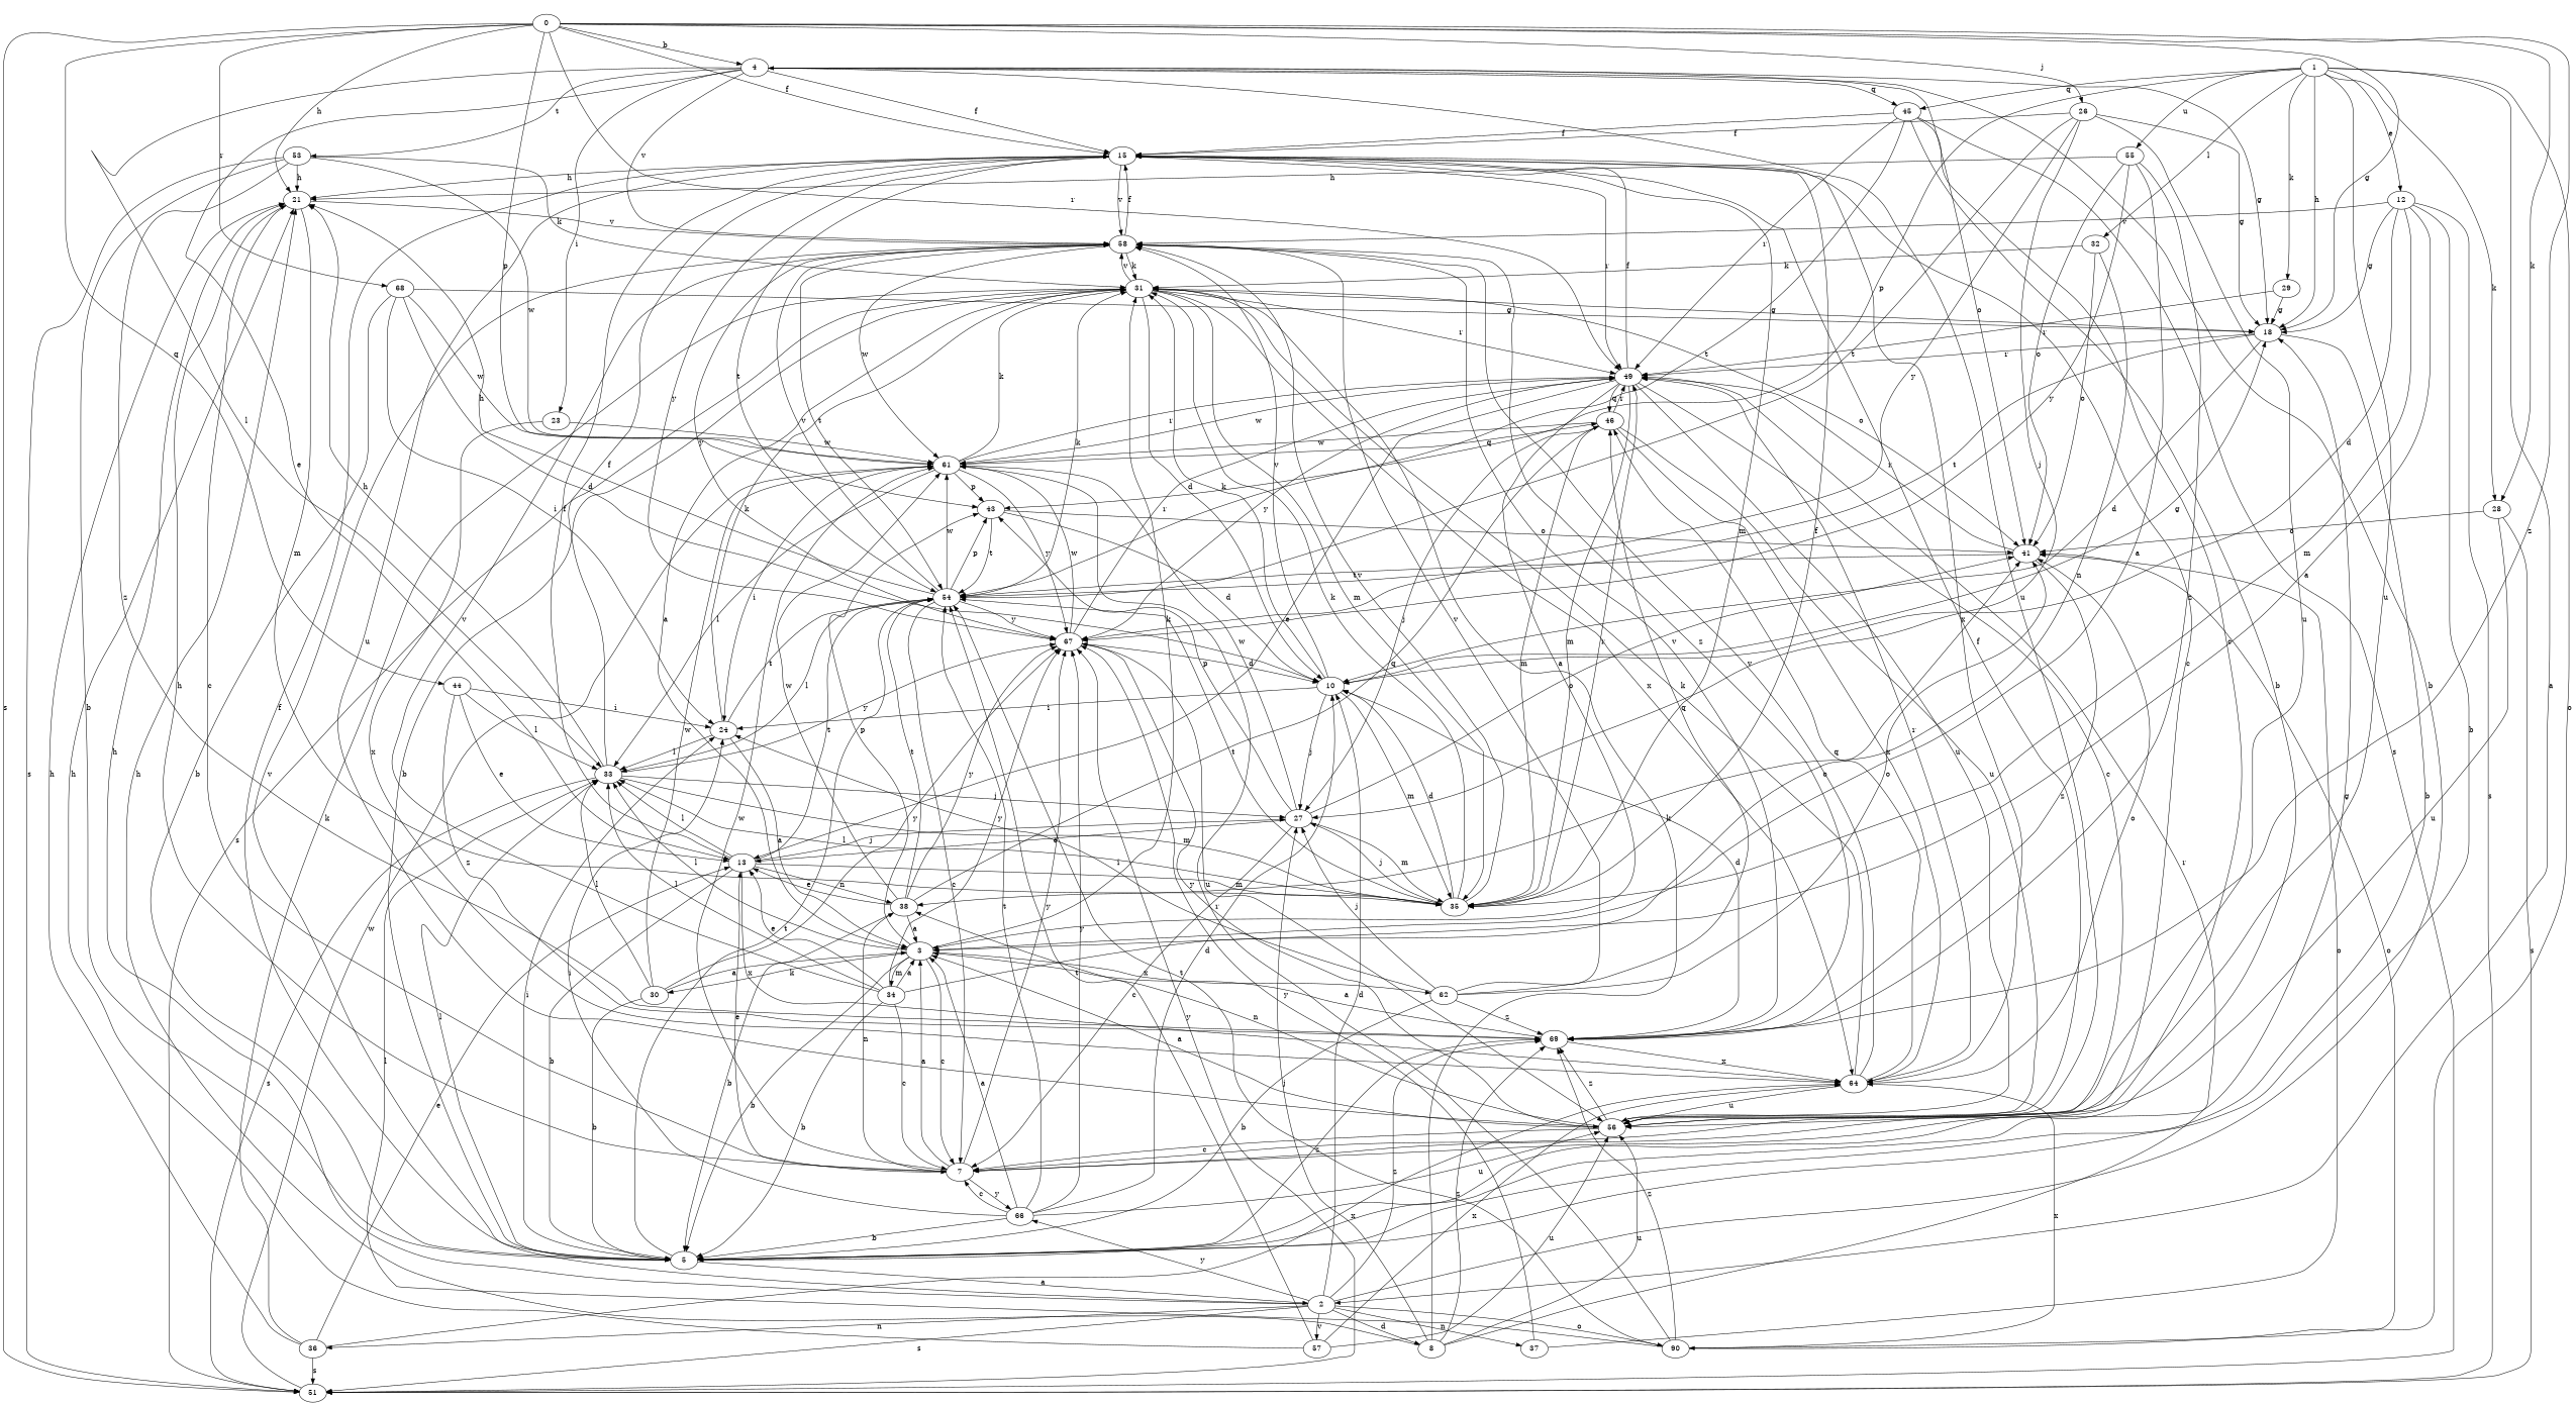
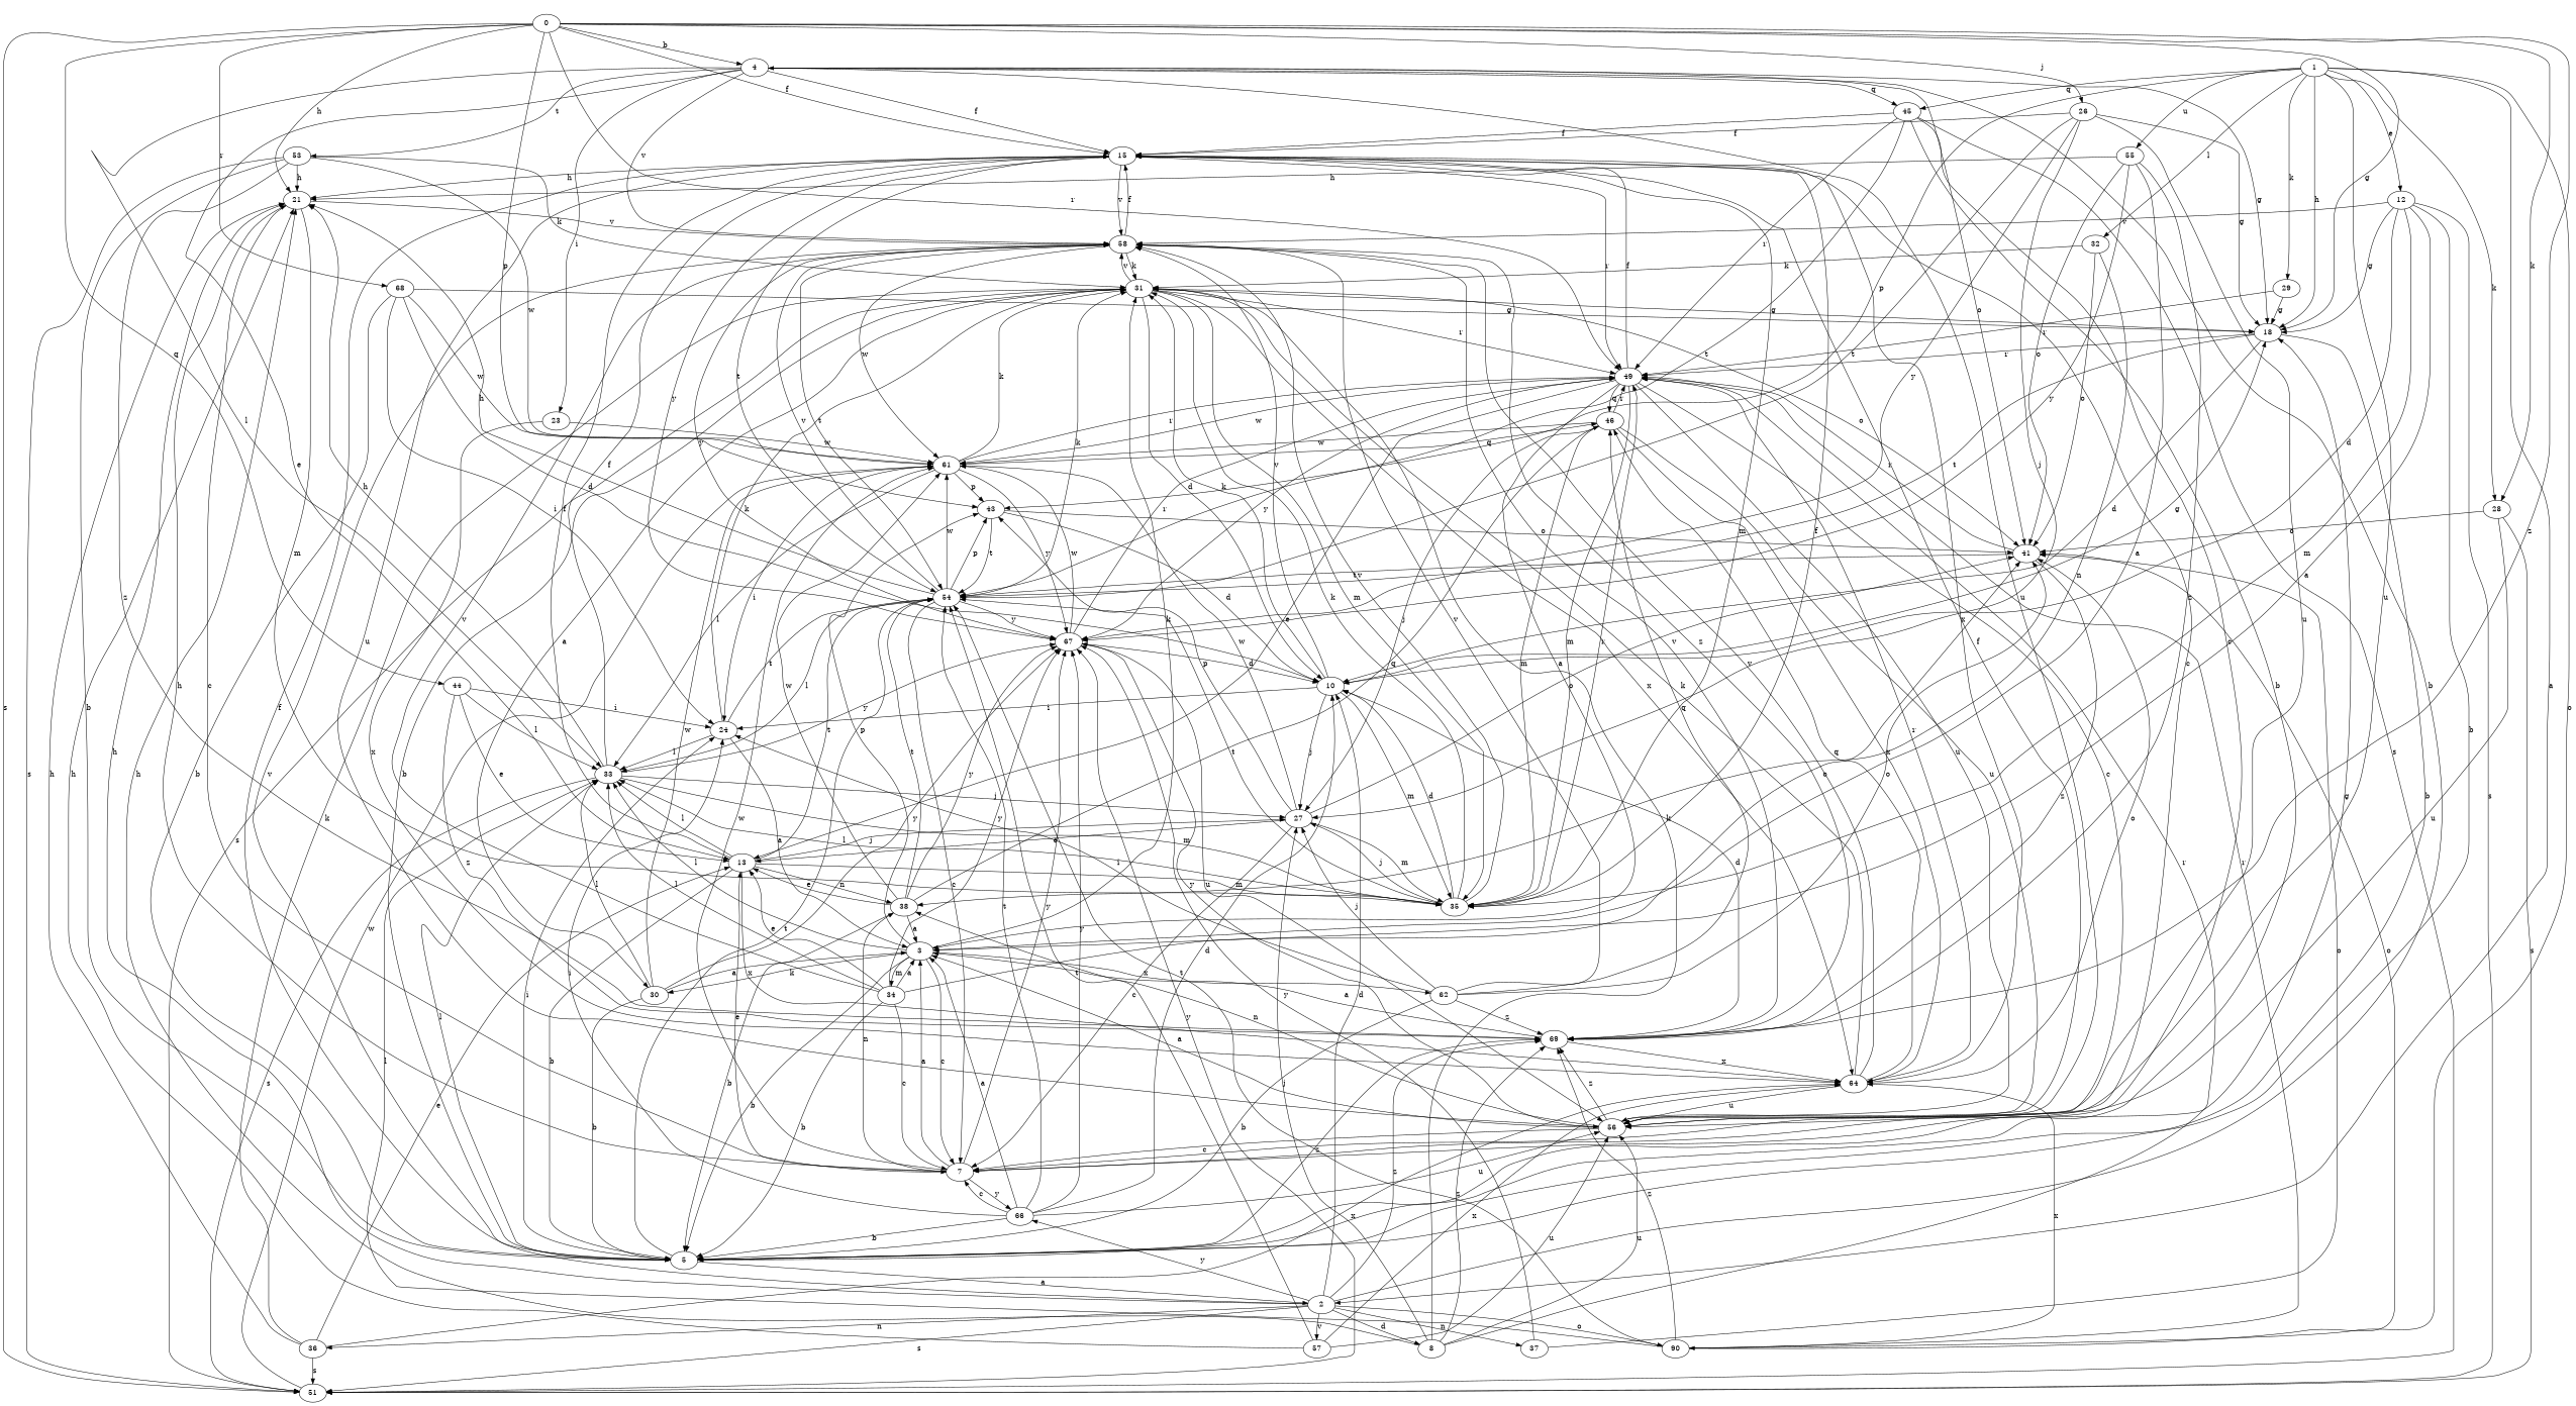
  strict digraph {
    0
    4
    15
    18
    21
    26
    28
    43
    44
    n10 [label=68]
    49
    51
    69
    45
    56
    58
    33
    13
    23
    41
    53
    7
    54
    67
    35
    64
    10
    5
    27
    24
    61
    3
    46
    1
    2
    12
    29
    32
    n39 [label=90]
    55
    8
    36
    37
    57
    66
    31
    38
    30
    34
    62
    0 -> 4 [label=b]
    0 -> 15 [label=f]
    0 -> 18 [label=g]
    0 -> 21 [label=h]
    0 -> 26 [label=j]
    0 -> 28 [label=k]
    0 -> 43 [label=p]
    0 -> 44 [label=q]
    0 -> n10 [label=r]
    0 -> 49 [label=r]
    0 -> 51 [label=s]
    0 -> 69 [label=z]
    4 -> 15 [label=f]
    4 -> 18 [label=g]
    4 -> 45 [label=q]
    4 -> 56 [label=u]
    4 -> 58 [label=v]
    4 -> 33 [label=l]
    4 -> 13 [label=e]
    4 -> 23 [label=i]
    4 -> 41 [label=o]
    4 -> 53 [label=t]
    15 -> 21 [label=h]
    15 -> 49 [label=r]
    15 -> 56 [label=u]
    15 -> 58 [label=v]
    15 -> 7 [label=c]
    15 -> 54 [label=t]
    15 -> 67 [label=y]
    15 -> 35 [label=m]
    15 -> 64 [label=x]
    18 -> 49 [label=r]
    18 -> 54 [label=t]
    18 -> 10 [label=d]
    18 -> 5 [label=b]
    21 -> 58 [label=v]
    21 -> 7 [label=c]
    21 -> 35 [label=m]
    26 -> 15 [label=f]
    26 -> 18 [label=g]
    26 -> 56 [label=u]
    26 -> 54 [label=t]
    26 -> 67 [label=y]
    26 -> 27 [label=j]
    28 -> 51 [label=s]
    28 -> 56 [label=u]
    28 -> 41 [label=o]
    43 -> 41 [label=o]
    43 -> 54 [label=t]
    43 -> 10 [label=d]
    44 -> 69 [label=z]
    44 -> 33 [label=l]
    44 -> 13 [label=e]
    44 -> 24 [label=i]
    n10 -> 18 [label=g]
    n10 -> 10 [label=d]
    n10 -> 5 [label=b]
    n10 -> 24 [label=i]
    n10 -> 61 [label=w]
    49 -> 15 [label=f]
    49 -> 56 [label=u]
    49 -> 13 [label=e]
    49 -> 7 [label=c]
    49 -> 67 [label=y]
    49 -> 35 [label=m]
    49 -> 61 [label=w]
    49 -> 3 [label=a]
    49 -> 46 [label=q]
    51 -> 67 [label=y]
    51 -> 61 [label=w]
    69 -> 58 [label=v]
    69 -> 64 [label=x]
    69 -> 10 [label=d]
    69 -> 3 [label=a]
    45 -> 15 [label=f]
    45 -> 49 [label=r]
    45 -> 51 [label=s]
    45 -> 7 [label=c]
    45 -> 54 [label=t]
    45 -> 5 [label=b]
    56 -> 15 [label=f]
    56 -> 69 [label=z]
    56 -> 7 [label=c]
    56 -> 67 [label=y]
    56 -> 3 [label=a]
    56 -> 38 [label=n]
    58 -> 15 [label=f]
    58 -> 69 [label=z]
    58 -> 54 [label=t]
    58 -> 67 [label=y]
    58 -> 61 [label=w]
    58 -> 31 [label=k]
    33 -> 15 [label=f]
    33 -> 21 [label=h]
    33 -> 51 [label=s]
    33 -> 67 [label=y]
    33 -> 35 [label=m]
    33 -> 27 [label=j]
    13 -> 15 [label=f]
    13 -> 33 [label=l]
    13 -> 54 [label=t]
    13 -> 35 [label=m]
    13 -> 64 [label=x]
    13 -> 5 [label=b]
    13 -> 27 [label=j]
    13 -> 38 [label=n]
    23 -> 64 [label=x]
    23 -> 61 [label=w]
    41 -> 49 [label=r]
    41 -> 69 [label=z]
    41 -> 54 [label=t]
    53 -> 21 [label=h]
    53 -> 51 [label=s]
    53 -> 69 [label=z]
    53 -> 5 [label=b]
    53 -> 61 [label=w]
    53 -> 31 [label=k]
    7 -> 21 [label=h]
    7 -> 13 [label=e]
    7 -> 67 [label=y]
    7 -> 61 [label=w]
    7 -> 3 [label=a]
    7 -> 66 [label=y]
    7 -> 38 [label=n]
    54 -> 21 [label=h]
    54 -> 43 [label=p]
    54 -> 58 [label=v]
    54 -> 33 [label=l]
    54 -> 7 [label=c]
    54 -> 67 [label=y]
    54 -> 61 [label=w]
    54 -> 31 [label=k]
    67 -> 49 [label=r]
    67 -> 56 [label=u]
    67 -> 10 [label=d]
    67 -> 61 [label=w]
    35 -> 15 [label=f]
    35 -> 49 [label=r]
    35 -> 58 [label=v]
    35 -> 33 [label=l]
    35 -> 54 [label=t]
    35 -> 10 [label=d]
    35 -> 27 [label=j]
    35 -> 31 [label=k]
    64 -> 49 [label=r]
    64 -> 56 [label=u]
    64 -> 58 [label=v]
    64 -> 41 [label=o]
    64 -> 46 [label=q]
    64 -> 31 [label=k]
    10 -> 18 [label=g]
    10 -> 58 [label=v]
    10 -> 35 [label=m]
    10 -> 27 [label=j]
    10 -> 24 [label=i]
    10 -> 31 [label=k]
    5 -> 15 [label=f]
    5 -> 18 [label=g]
    5 -> 69 [label=z]
    5 -> 33 [label=l]
    5 -> 54 [label=t]
    5 -> 24 [label=i]
    5 -> 2 [label=a]
    27 -> 43 [label=p]
    27 -> 13 [label=e]
    27 -> 41 [label=o]
    27 -> 7 [label=c]
    27 -> 35 [label=m]
    27 -> 61 [label=w]
    24 -> 33 [label=l]
    24 -> 54 [label=t]
    24 -> 3 [label=a]
    24 -> 31 [label=k]
    61 -> 43 [label=p]
    61 -> 49 [label=r]
    61 -> 33 [label=l]
    61 -> 67 [label=y]
    61 -> 24 [label=i]
    61 -> 46 [label=q]
    61 -> 31 [label=k]
    3 -> 43 [label=p]
    3 -> 33 [label=l]
    3 -> 7 [label=c]
    3 -> 5 [label=b]
    3 -> 31 [label=k]
    3 -> 30 [label=k]
    3 -> 34 [label=m]
    3 -> 62 [label=x]
    46 -> 49 [label=r]
    46 -> 56 [label=u]
    46 -> 35 [label=m]
    46 -> 64 [label=x]
    46 -> 27 [label=j]
    46 -> 61 [label=w]
    1 -> 18 [label=h]
    1 -> 28 [label=k]
    1 -> 43 [label=p]
    1 -> 45 [label=q]
    1 -> 56 [label=u]
    1 -> 2 [label=a]
    1 -> 12 [label=e]
    1 -> 29 [label=k]
    1 -> 32 [label=l]
    1 -> n39 [label=o]
    1 -> 55 [label=u]
    2 -> 4 [label=b]
    2 -> 21 [label=h]
    2 -> 51 [label=s]
    2 -> 69 [label=z]
    2 -> 58 [label=v]
    2 -> 10 [label=d]
    2 -> n39 [label=o]
    2 -> 8 [label=d]
    2 -> 36 [label=n]
    2 -> 37 [label=n]
    2 -> 57 [label=v]
    2 -> 66 [label=y]
    12 -> 18 [label=g]
    12 -> 51 [label=s]
    12 -> 58 [label=v]
    12 -> 35 [label=m]
    12 -> 10 [label=d]
    12 -> 5 [label=b]
    12 -> 3 [label=a]
    29 -> 18 [label=g]
    29 -> 49 [label=r]
    32 -> 41 [label=o]
    32 -> 31 [label=k]
    32 -> 38 [label=n]
-   n39 -> 61 [label=r]
+   n39 -> 49 [label=r]
    n39 -> 69 [label=z]
    n39 -> 33 [label=l]
    n39 -> 41 [label=o]
    n39 -> 54 [label=t]
    n39 -> 64 [label=x]
    55 -> 21 [label=h]
    55 -> 69 [label=z]
    55 -> 41 [label=o]
    55 -> 67 [label=y]
    55 -> 3 [label=a]
    8 -> 21 [label=h]
    8 -> 49 [label=r]
    8 -> 69 [label=z]
    8 -> 56 [label=u]
    8 -> 27 [label=j]
    8 -> 31 [label=k]
    36 -> 21 [label=h]
    36 -> 51 [label=s]
    36 -> 13 [label=e]
    36 -> 64 [label=x]
    36 -> 31 [label=k]
    37 -> 41 [label=o]
    37 -> 67 [label=y]
    57 -> 21 [label=h]
    57 -> 56 [label=u]
    57 -> 54 [label=t]
    57 -> 64 [label=x]
    66 -> 56 [label=u]
    66 -> 7 [label=c]
    66 -> 54 [label=t]
    66 -> 67 [label=y]
    66 -> 10 [label=d]
    66 -> 5 [label=b]
    66 -> 24 [label=i]
    66 -> 3 [label=a]
    31 -> 18 [label=g]
    31 -> 49 [label=r]
    31 -> 51 [label=s]
    31 -> 58 [label=v]
    31 -> 41 [label=o]
    31 -> 35 [label=m]
    31 -> 64 [label=x]
    31 -> 10 [label=d]
    31 -> 5 [label=b]
-   31 -> 3 [label=a]
+   31 -> 30 [label=a]
    38 -> 13 [label=e]
    38 -> 54 [label=t]
    38 -> 67 [label=y]
    38 -> 5 [label=b]
    38 -> 61 [label=w]
    38 -> 3 [label=a]
    38 -> 46 [label=q]
    30 -> 33 [label=l]
    30 -> 67 [label=y]
    30 -> 5 [label=b]
    30 -> 61 [label=w]
    30 -> 3 [label=a]
    34 -> 58 [label=v]
    34 -> 33 [label=l]
    34 -> 13 [label=e]
    34 -> 41 [label=o]
    34 -> 7 [label=c]
    34 -> 67 [label=y]
    34 -> 5 [label=b]
    34 -> 3 [label=a]
    62 -> 69 [label=z]
    62 -> 58 [label=v]
    62 -> 41 [label=o]
    62 -> 5 [label=b]
    62 -> 27 [label=j]
    62 -> 24 [label=i]
    62 -> 46 [label=q]
  }
